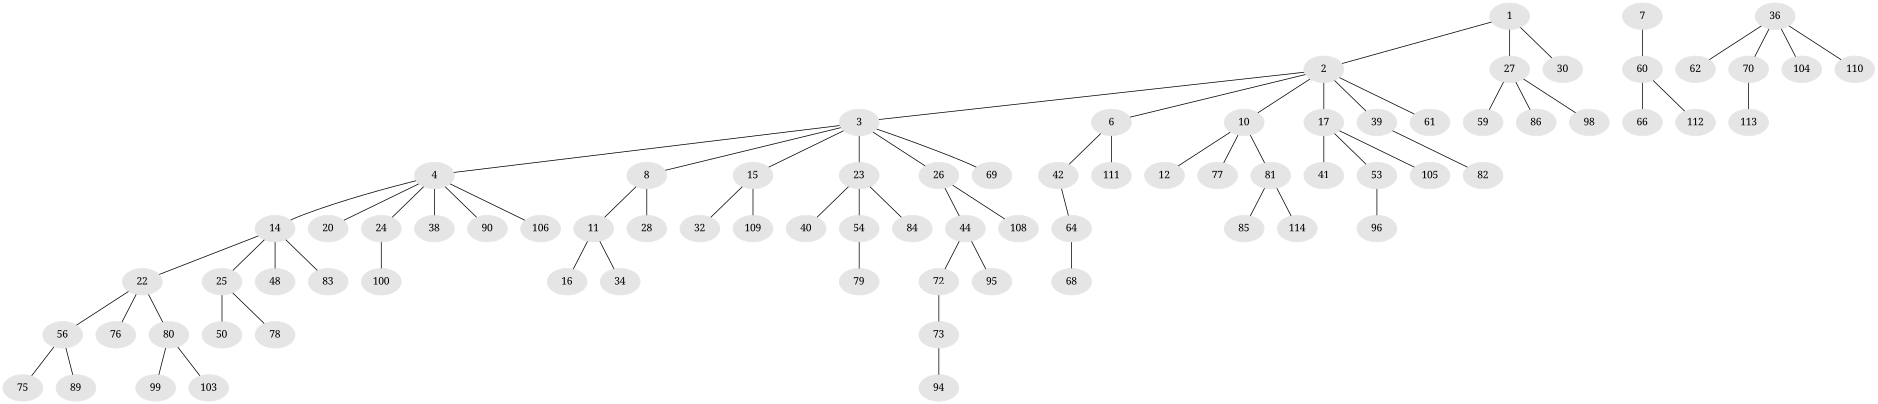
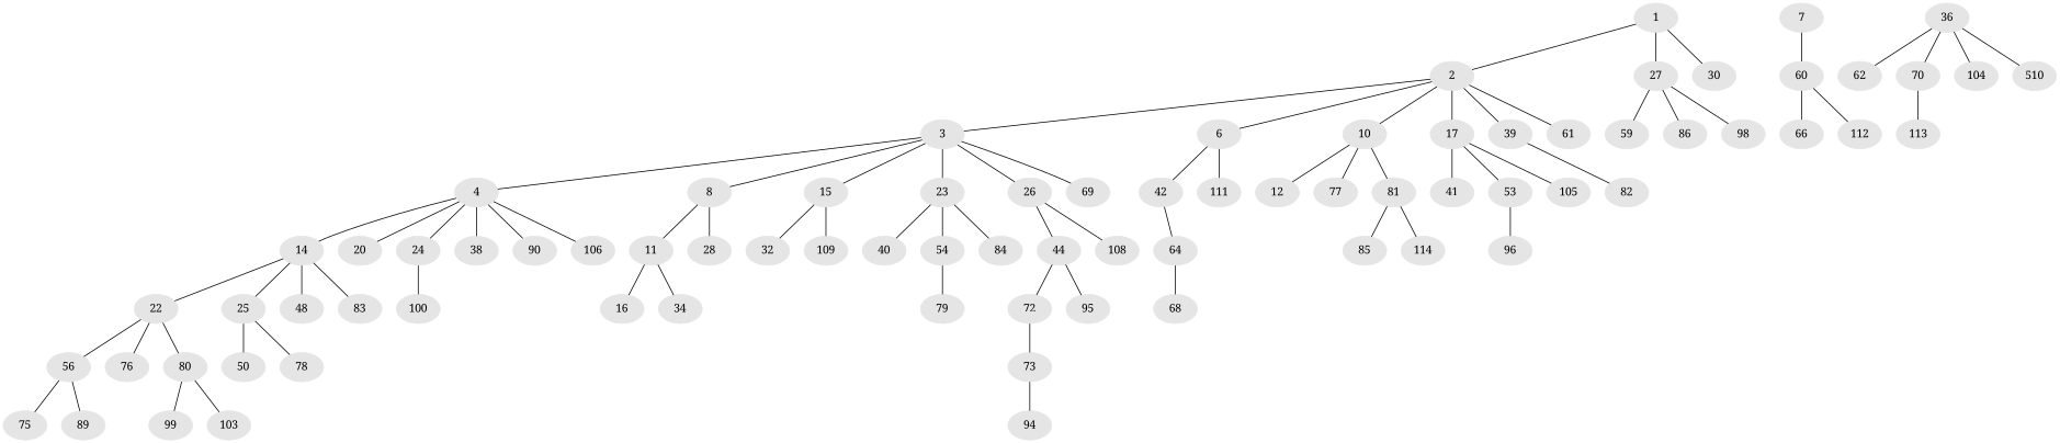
  graph {
    fontname="Noto Serif"
    node [color=gray90 fontname="Noto Serif" style=filled]
    edge [fontname="Noto Serif"]
    1 [super="+18"]
    2 [super="+46"]
    27 [super="+37"]
    30 [super="+31"]
    3 [super="+5"]
    6
    10 [super="+19"]
    17 [super="+97"]
    39
    61
    59 [super="+87"]
    86
    98
    4 [super="+9"]
    8 [super="+13"]
    15
    23 [super="+49"]
    26 [super="+35"]
    69
    42 [super="+63"]
    111
    60 [super="+74"]
    7
    12 [super="+92"]
    77
    81
    41
    53 [super="+58"]
    105
    82
    14 [super="+21"]
    20 [super="+45"]
    24 [super="+47"]
    38 [super="+91"]
    90
    106
    11 [super="+71"]
    28
    32 [super="+57"]
    109
    40
    54 [super="+107"]
    84
    44 [super="+51"]
    108
    22 [super="+33"]
    25 [super="+43"]
    48 [super="+55"]
    83
    100
    64 [super="+65"]
    66
    112
    16 [super="+29"]
    34
    85
    114
    56 [super="+67"]
    76
    80 [super="+93"]
    50
    78
    96
    75 [super="+88"]
    89
    99 [super="+102"]
    103
    79
    72
    95
    36 [super="+52"]
    62
    70
    104
-   110
+   110 [label=510]
    113
    68 [super="+101"]
    73
    94
    1 -- 2
    1 -- 27
    1 -- 30
    2 -- 3
    2 -- 6
    2 -- 10
    2 -- 17
    2 -- 39
    2 -- 61
    27 -- 59
    27 -- 86
    27 -- 98
    3 -- 4
    3 -- 8
    3 -- 15
    3 -- 23
    3 -- 26
    3 -- 69
    6 -- 42
    6 -- 111
    10 -- 12
    10 -- 77
    10 -- 81
    17 -- 41
    17 -- 53
    17 -- 105
    39 -- 82
    4 -- 14
    4 -- 20
    4 -- 24
    4 -- 38
    4 -- 90
    4 -- 106
    8 -- 11
    8 -- 28
    15 -- 32
    15 -- 109
    23 -- 40
    23 -- 54
    23 -- 84
    26 -- 44
    26 -- 108
    42 -- 64
    60 -- 66
    60 -- 112
    7 -- 60
    81 -- 85
    81 -- 114
    53 -- 96
    14 -- 22
    14 -- 25
    14 -- 48
    14 -- 83
    24 -- 100
    11 -- 16
    11 -- 34
    54 -- 79
    44 -- 72
    44 -- 95
    22 -- 56
    22 -- 76
    22 -- 80
    25 -- 50
    25 -- 78
    64 -- 68
    56 -- 75
    56 -- 89
    80 -- 99
    80 -- 103
    72 -- 73
    36 -- 62
    36 -- 70
    36 -- 104
    36 -- 110
    70 -- 113
    73 -- 94
  }
